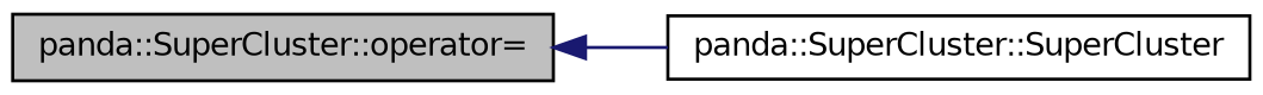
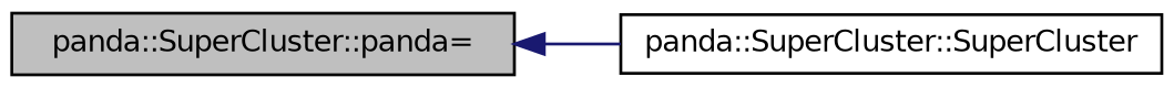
  digraph {
    rankdir=LR
    node [color=black fontname=Helvetica fontsize=10 shape=record style=filled]
-   n1 [fillcolor=grey75 fontcolor=black height=0.2 label="panda::SuperCluster::operator=" width=0.4]
+   n1 [fillcolor=grey75 fontcolor=black height=0.2 label="panda::SuperCluster::panda=" width=0.4]
    n2 [fillcolor=white height=0.2 label="panda::SuperCluster::SuperCluster" width=0.4]
    n1 -> n2 [color=midnightblue dir=back fontname=Helvetica fontsize=10 labelfontname=Helvetica labelfontsize=10 style=solid]
  }
